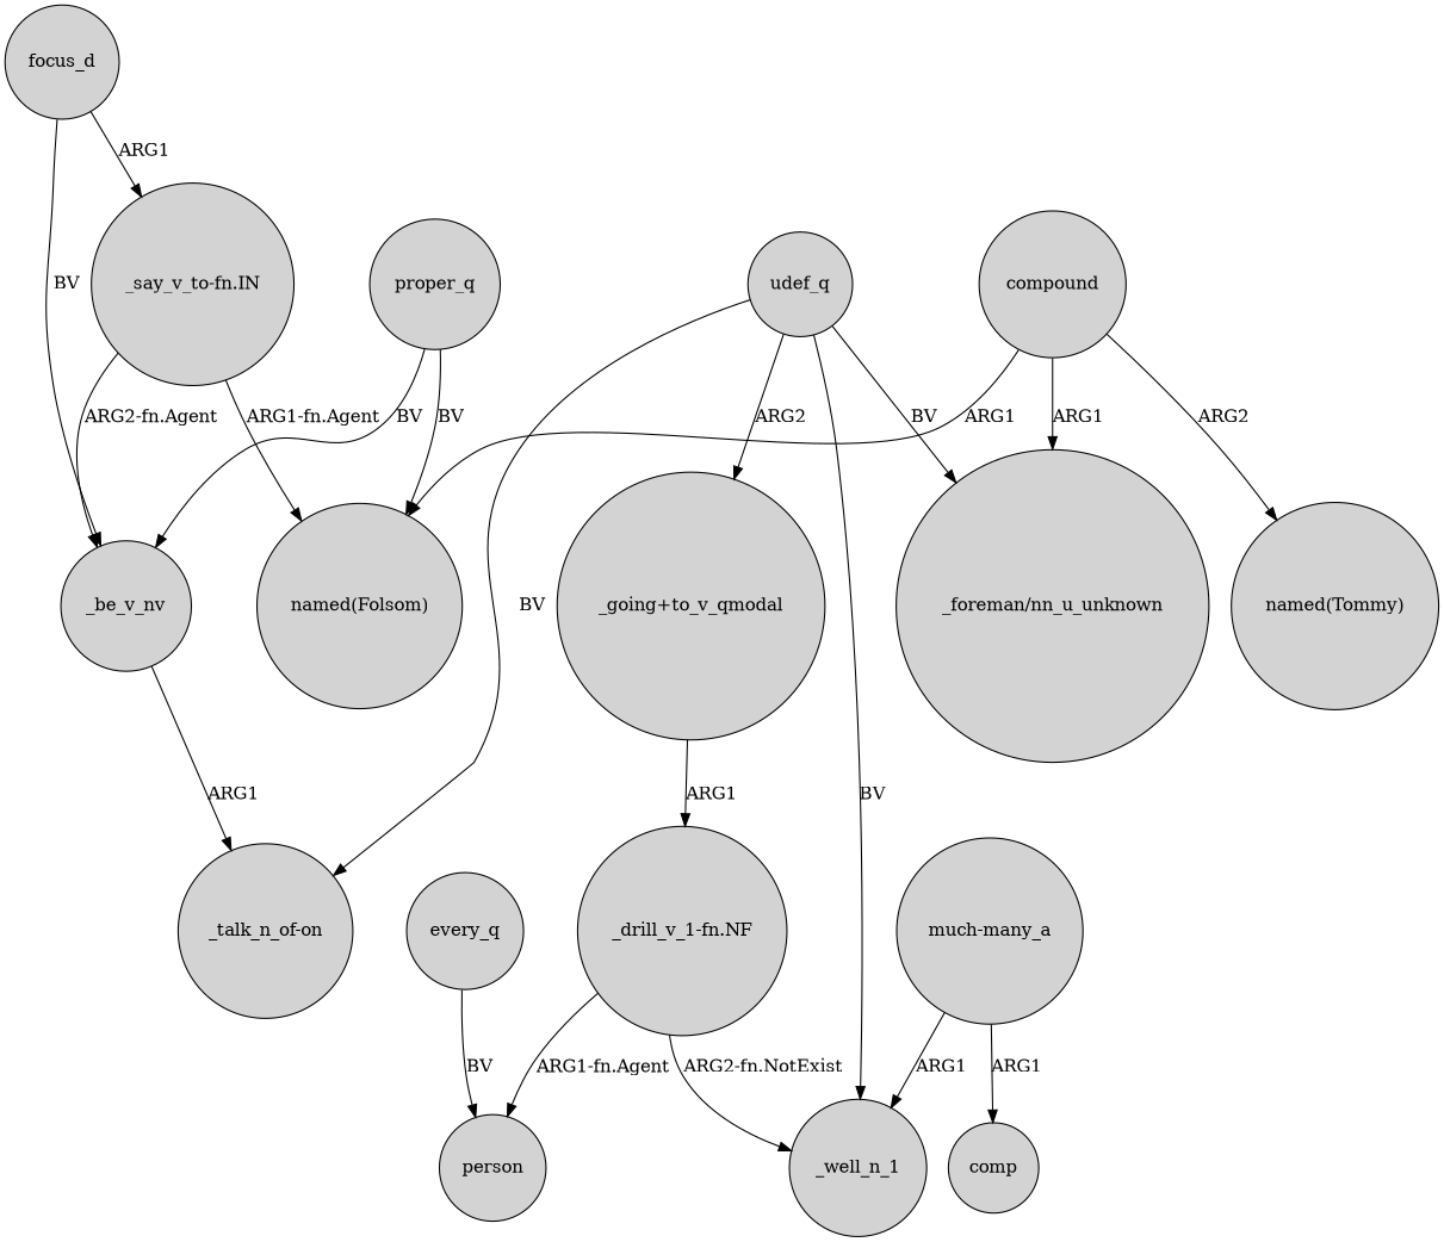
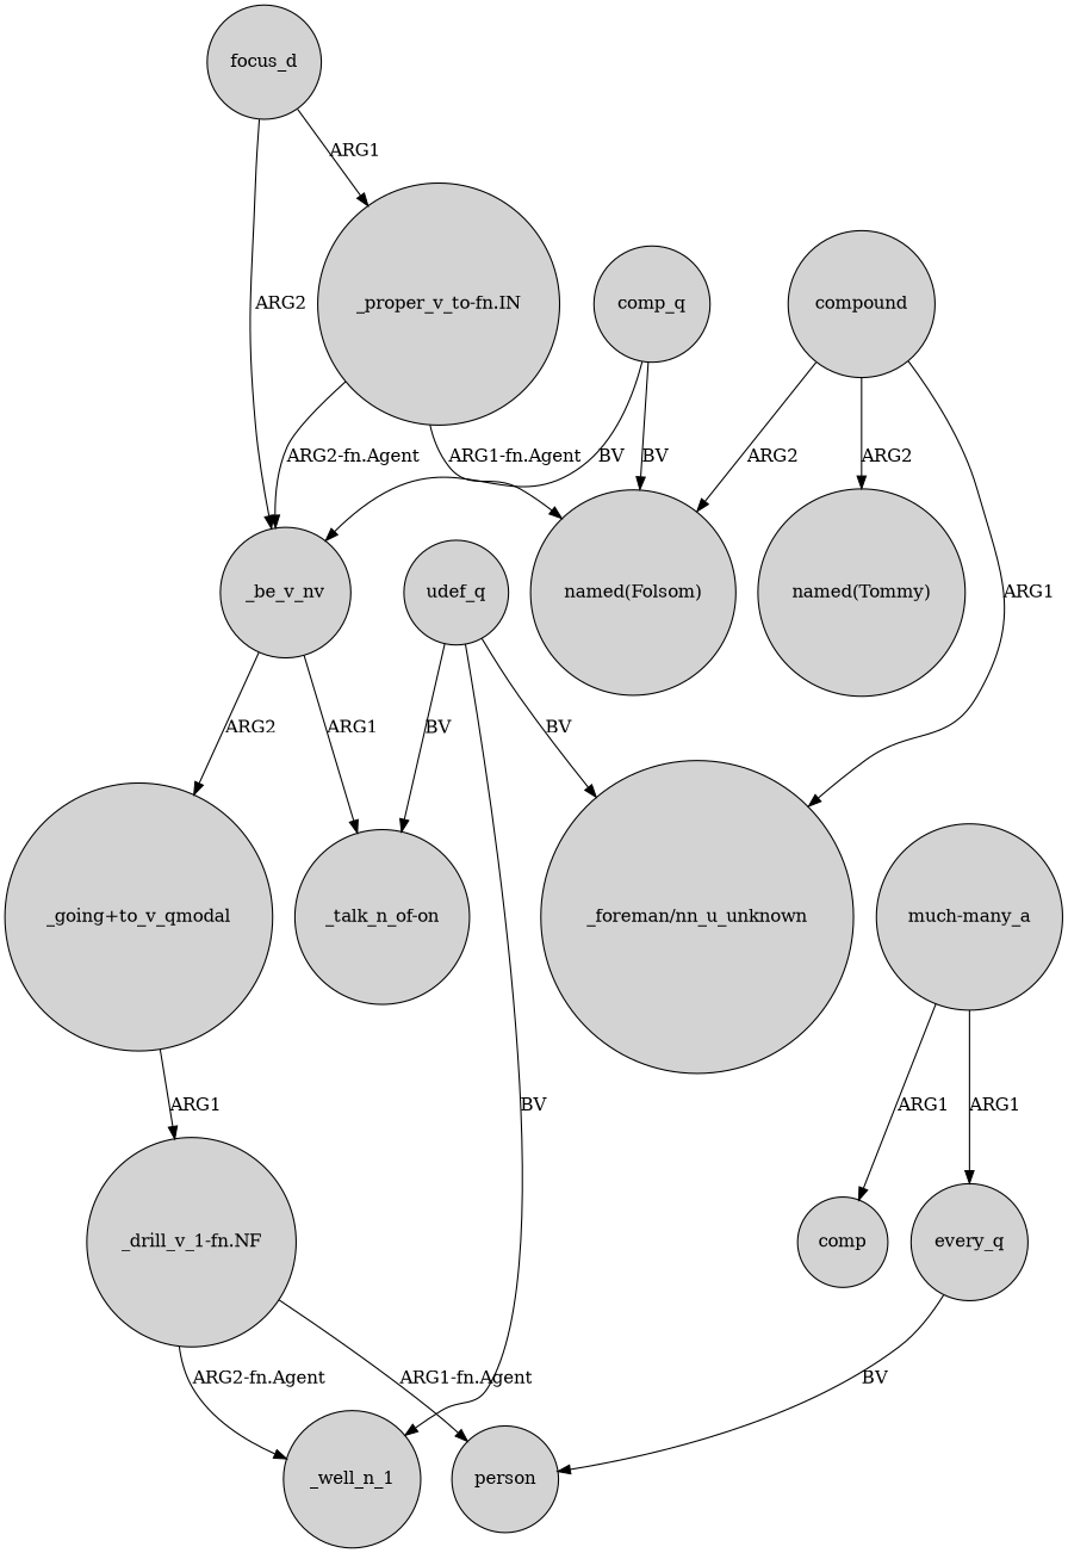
  digraph {
    node [shape=circle style=filled]
    _be_v_nv
    "_talk_n_of-on"
    "_going+to_v_qmodal"
    "_drill_v_1-fn.NF"
    person
    _well_n_1
    compound
    "named(Tommy)"
    "named(Folsom)"
    "_foreman/nn_u_unknown"
    every_q
    udef_q
    "much-many_a"
    comp
-   proper_q
+   proper_q [label=comp_q]
    focus_d
-   "_say_v_to-fn.IN"
+   "_say_v_to-fn.IN" [label="_proper_v_to-fn.IN"]
    _be_v_nv -> "_talk_n_of-on" [label=ARG1]
-   udef_q -> "_going+to_v_qmodal" [label=ARG2]
+   _be_v_nv -> "_going+to_v_qmodal" [label=ARG2]
    "_going+to_v_qmodal" -> "_drill_v_1-fn.NF" [label=ARG1]
    "_drill_v_1-fn.NF" -> person [label="ARG1-fn.Agent"]
-   "_drill_v_1-fn.NF" -> _well_n_1 [label="ARG2-fn.NotExist"]
+   "_drill_v_1-fn.NF" -> _well_n_1 [label="ARG2-fn.Agent"]
    compound -> "named(Tommy)" [label=ARG2]
-   compound -> "named(Folsom)" [label=ARG1]
+   compound -> "named(Folsom)" [label=ARG2]
    compound -> "_foreman/nn_u_unknown" [label=ARG1]
    every_q -> person [label=BV]
    udef_q -> "_talk_n_of-on" [label=BV]
    udef_q -> _well_n_1 [label=BV]
    udef_q -> "_foreman/nn_u_unknown" [label=BV]
-   "much-many_a" -> _well_n_1 [label=ARG1]
+   "much-many_a" -> every_q [label=ARG1]
    "much-many_a" -> comp [label=ARG1]
    proper_q -> _be_v_nv [label=BV]
    proper_q -> "named(Folsom)" [label=BV]
-   focus_d -> _be_v_nv [label=BV]
+   focus_d -> _be_v_nv [label=ARG2]
    focus_d -> "_say_v_to-fn.IN" [label=ARG1]
    "_say_v_to-fn.IN" -> _be_v_nv [label="ARG2-fn.Agent"]
    "_say_v_to-fn.IN" -> "named(Folsom)" [label="ARG1-fn.Agent"]
  }
